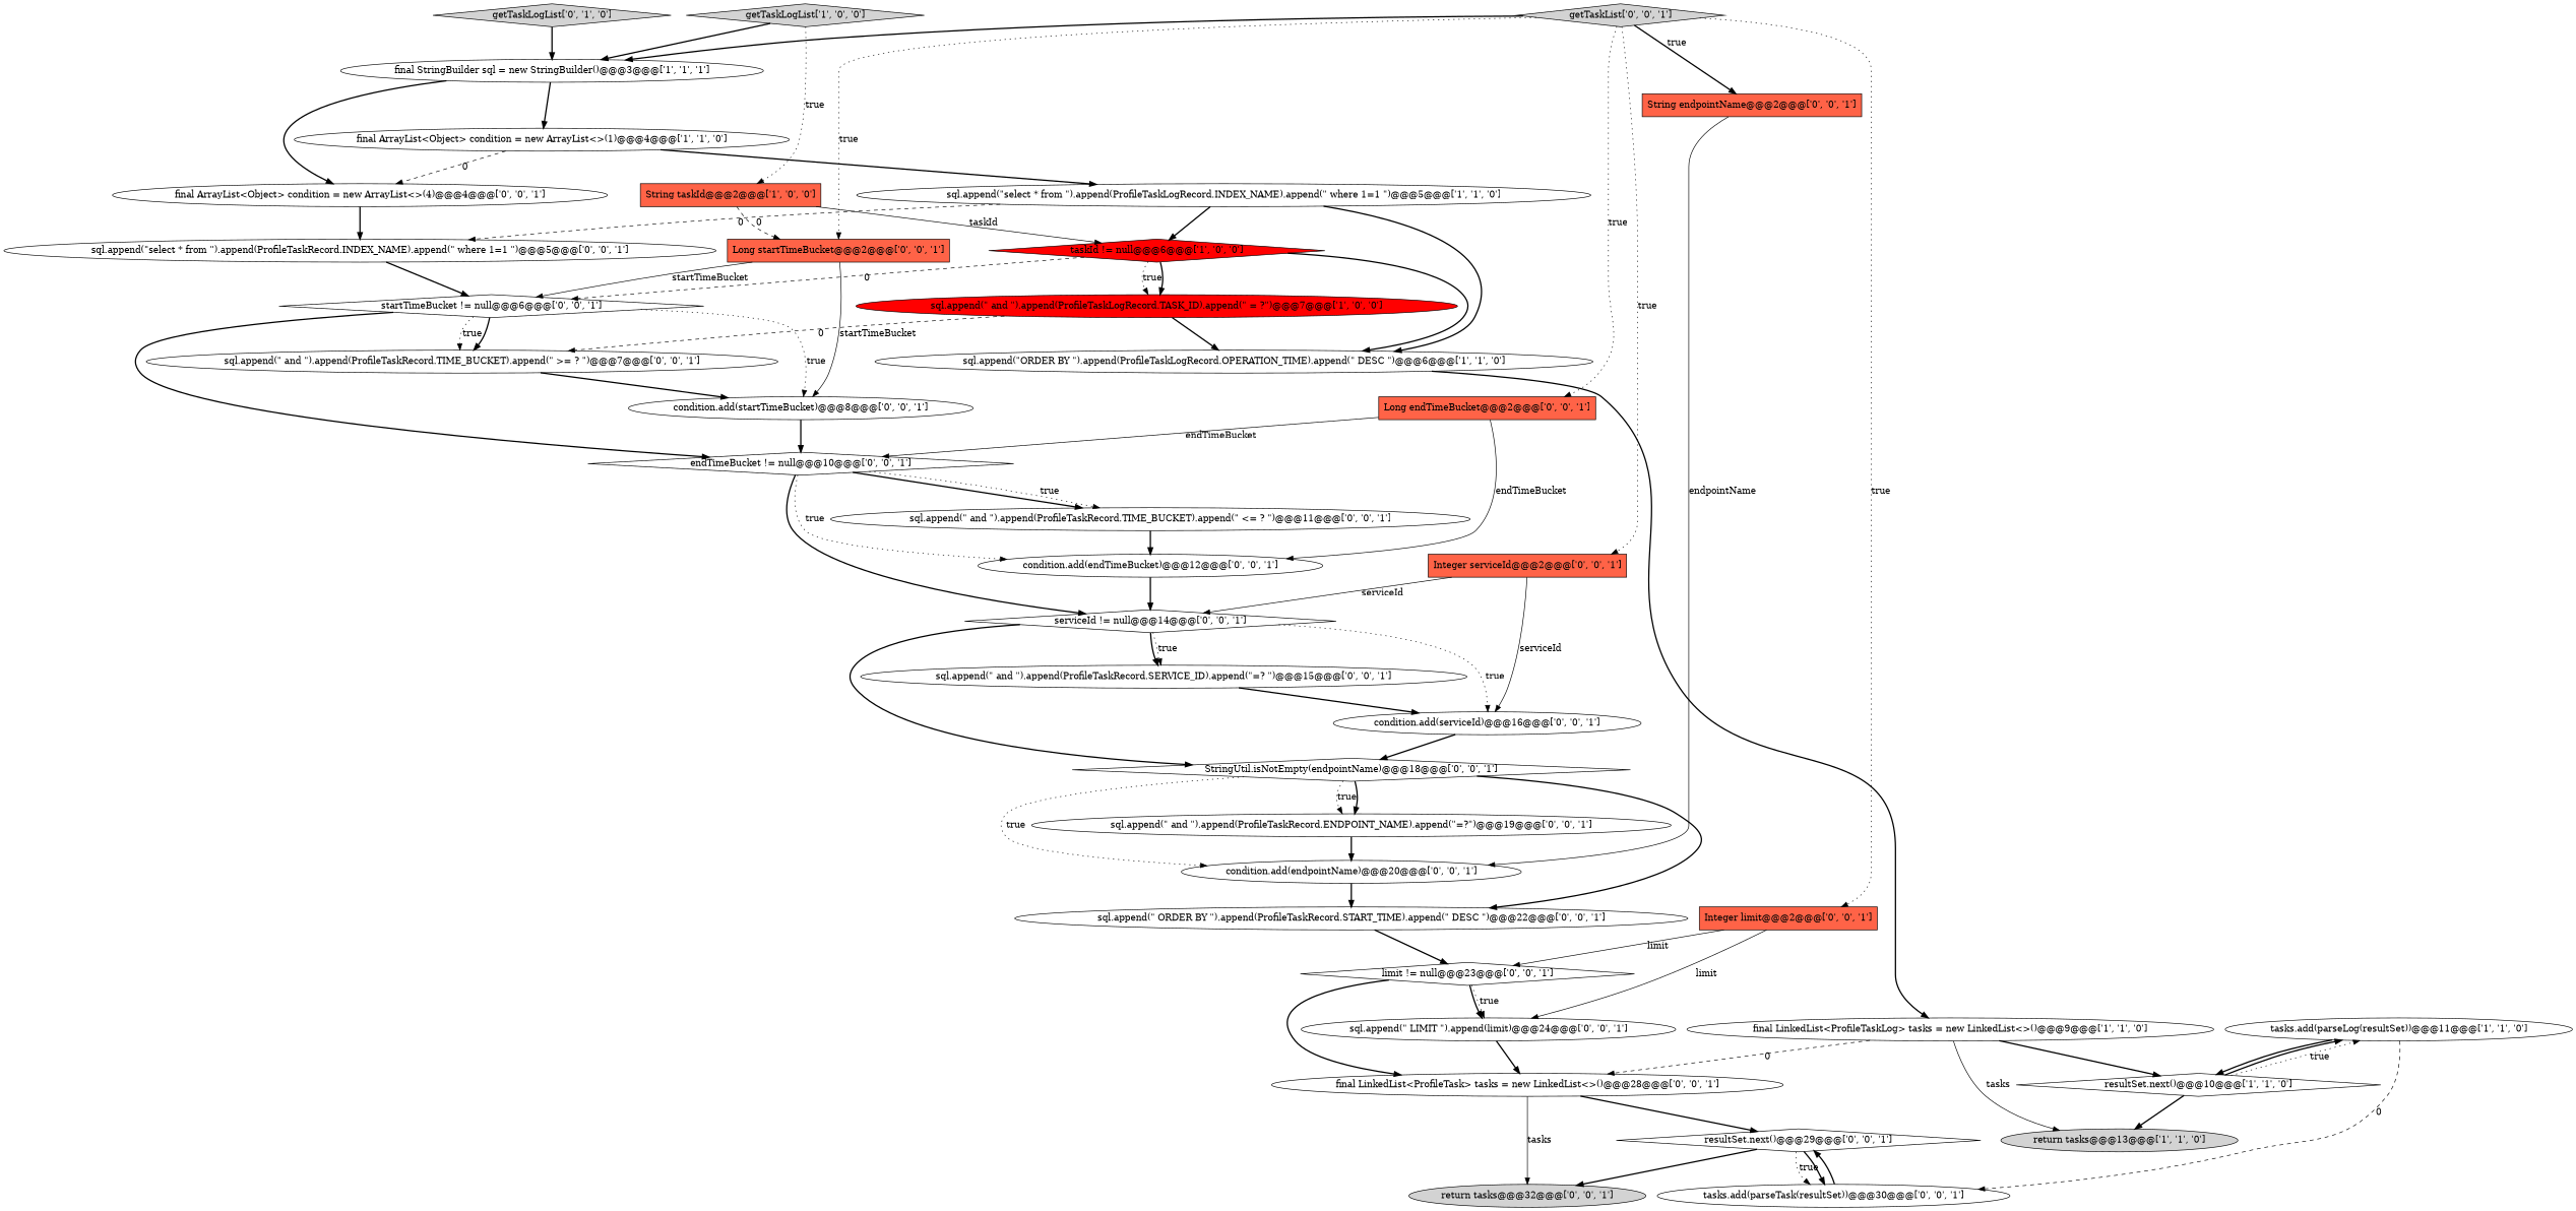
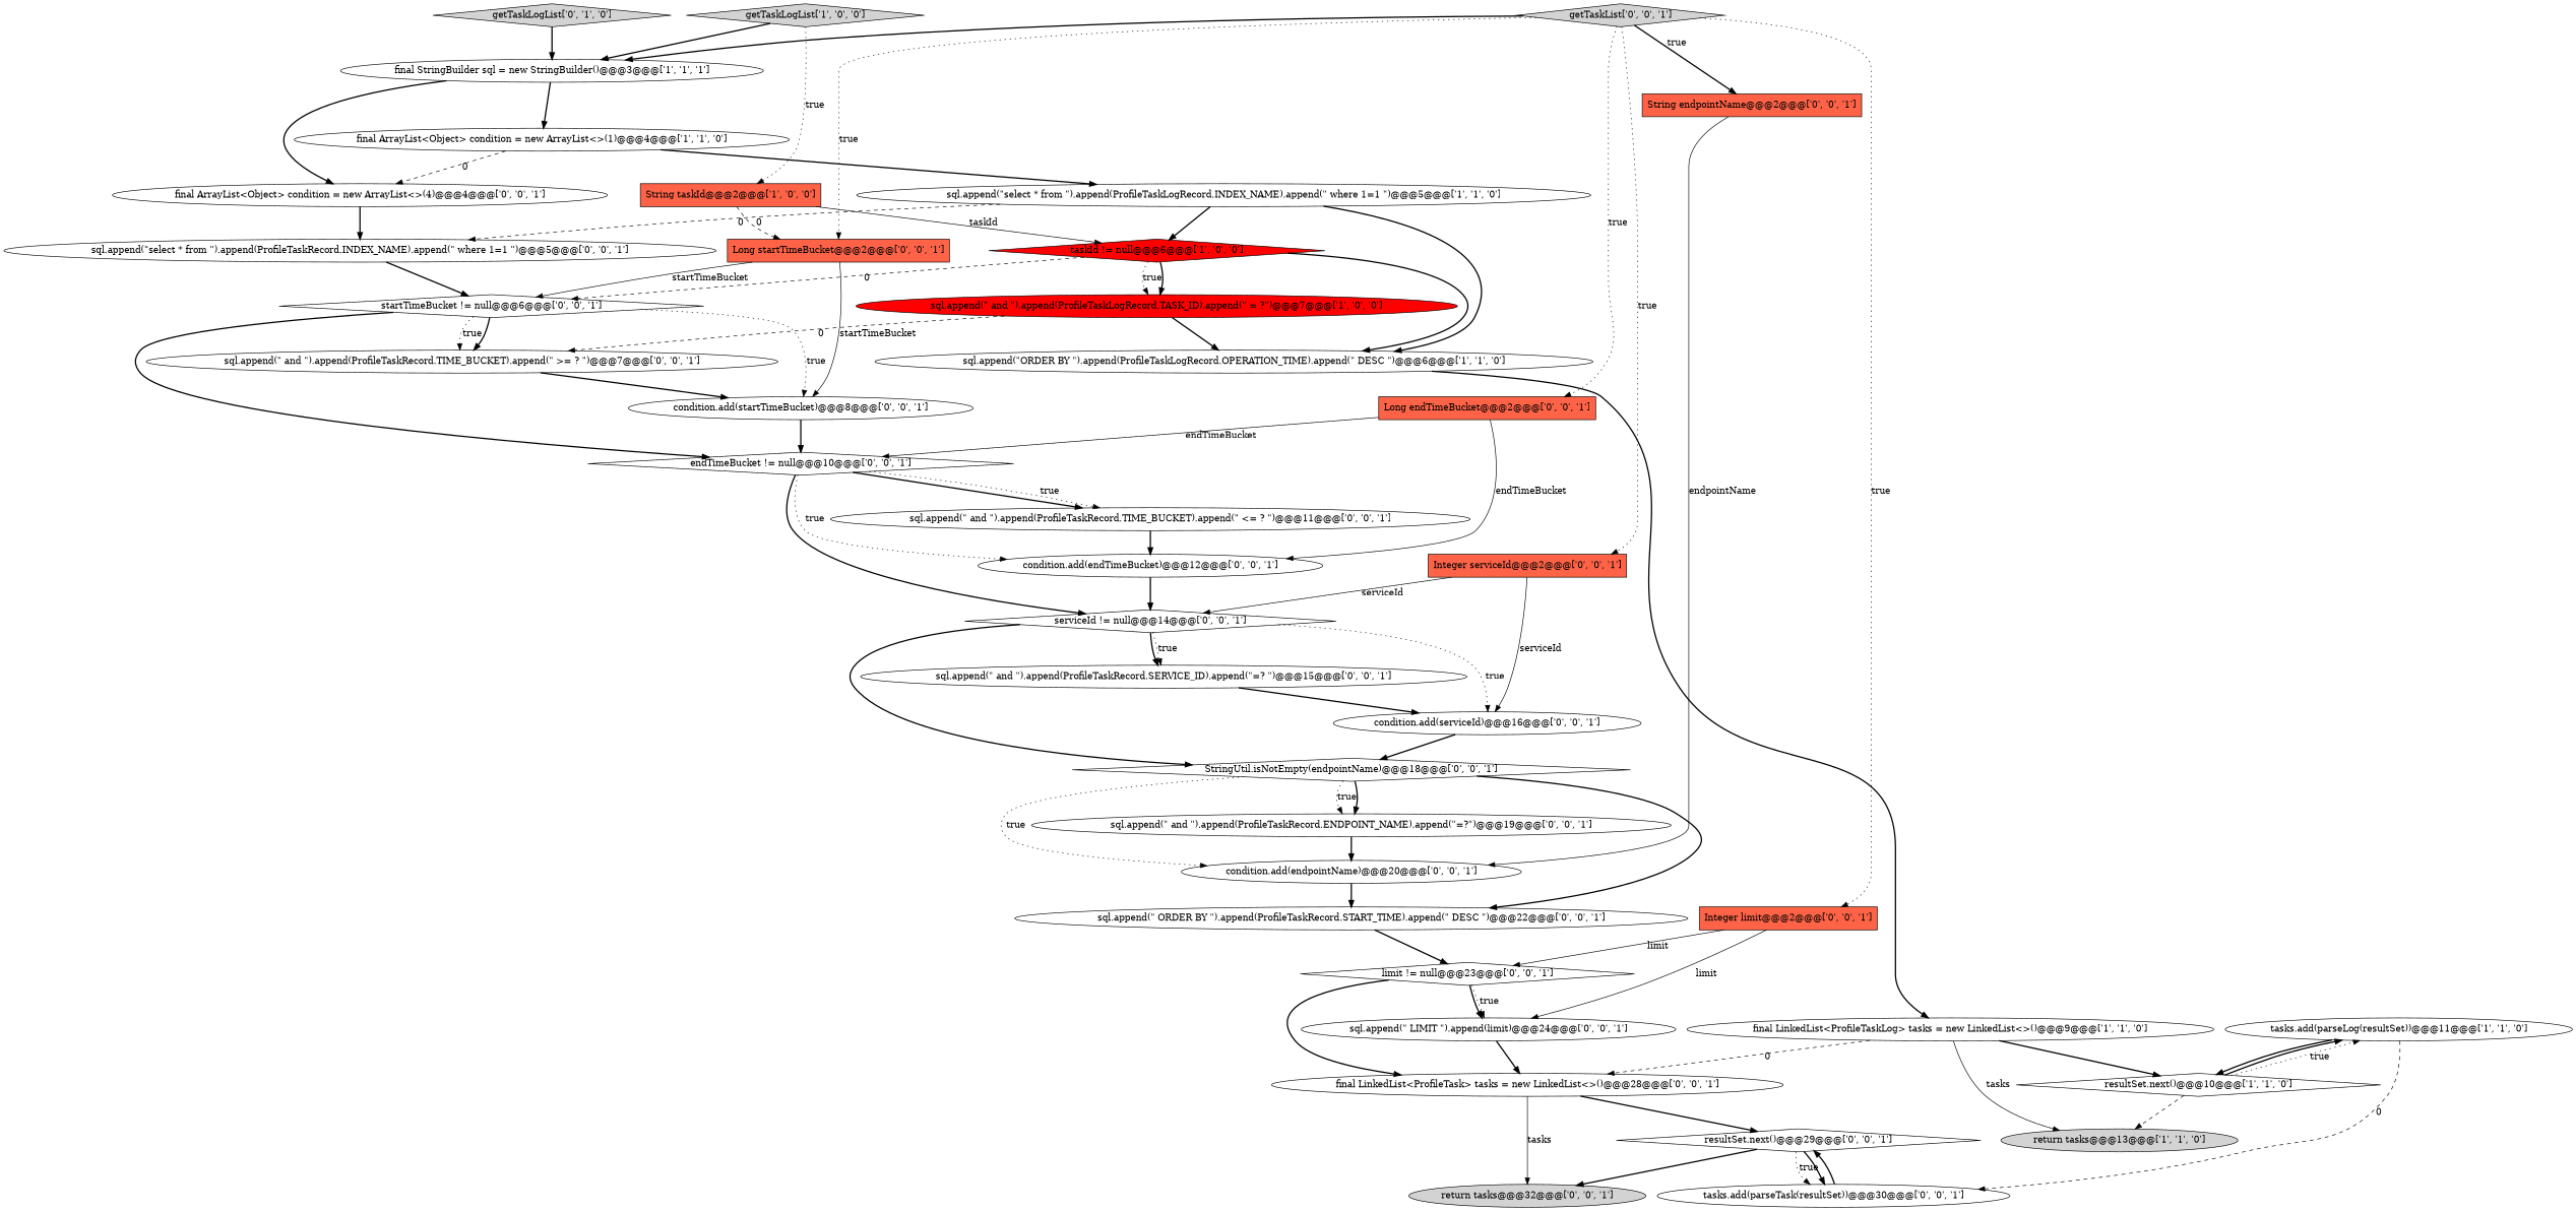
  digraph {
    node [fillcolor=white shape=ellipse style=filled]
    edge [style=bold]
    n1 [label="final LinkedList<ProfileTask> tasks = new LinkedList<>()@@@28@@@['0', '0', '1']"]
    n2 [fillcolor=lightgray label="return tasks@@@32@@@['0', '0', '1']"]
    n3 [label="resultSet.next()@@@29@@@['0', '0', '1']" shape=diamond]
    n4 [label="tasks.add(parseTask(resultSet))@@@30@@@['0', '0', '1']"]
    n5 [label="condition.add(startTimeBucket)@@@8@@@['0', '0', '1']"]
    n6 [label="endTimeBucket != null@@@10@@@['0', '0', '1']" shape=diamond]
    n7 [label="condition.add(endTimeBucket)@@@12@@@['0', '0', '1']"]
    n8 [label="serviceId != null@@@14@@@['0', '0', '1']" shape=diamond]
    n9 [label="sql.append(\" and \").append(ProfileTaskRecord.TIME_BUCKET).append(\" <= ? \")@@@11@@@['0', '0', '1']"]
    n10 [label="final StringBuilder sql = new StringBuilder()@@@3@@@['1', '1', '1']"]
    n11 [label="final ArrayList<Object> condition = new ArrayList<>(4)@@@4@@@['0', '0', '1']"]
    n12 [label="final ArrayList<Object> condition = new ArrayList<>(1)@@@4@@@['1', '1', '0']"]
    n13 [label="sql.append(\"select * from \").append(ProfileTaskRecord.INDEX_NAME).append(\" where 1=1 \")@@@5@@@['0', '0', '1']"]
    n14 [label="sql.append(\"select * from \").append(ProfileTaskLogRecord.INDEX_NAME).append(\" where 1=1 \")@@@5@@@['1', '1', '0']"]
    n15 [label="StringUtil.isNotEmpty(endpointName)@@@18@@@['0', '0', '1']" shape=diamond]
    n16 [label="sql.append(\" and \").append(ProfileTaskRecord.ENDPOINT_NAME).append(\"=?\")@@@19@@@['0', '0', '1']"]
    n17 [label="condition.add(endpointName)@@@20@@@['0', '0', '1']"]
    n18 [label="sql.append(\" ORDER BY \").append(ProfileTaskRecord.START_TIME).append(\" DESC \")@@@22@@@['0', '0', '1']"]
    n19 [label="limit != null@@@23@@@['0', '0', '1']" shape=diamond]
    n20 [fillcolor=tomato label="String endpointName@@@2@@@['0', '0', '1']" shape=box]
    n21 [label="startTimeBucket != null@@@6@@@['0', '0', '1']" shape=diamond]
    n22 [fillcolor=tomato label="String taskId@@@2@@@['1', '0', '0']" shape=box]
    n23 [fillcolor=tomato label="Long startTimeBucket@@@2@@@['0', '0', '1']" shape=box]
    n24 [fillcolor=red label="taskId != null@@@6@@@['1', '0', '0']" shape=diamond]
    n25 [label="sql.append(\"ORDER BY \").append(ProfileTaskLogRecord.OPERATION_TIME).append(\" DESC \")@@@6@@@['1', '1', '0']"]
    n26 [fillcolor=red label="sql.append(\" and \").append(ProfileTaskLogRecord.TASK_ID).append(\" = ?\")@@@7@@@['1', '0', '0']"]
    n27 [label="sql.append(\" and \").append(ProfileTaskRecord.TIME_BUCKET).append(\" >= ? \")@@@7@@@['0', '0', '1']"]
    n28 [label="sql.append(\" LIMIT \").append(limit)@@@24@@@['0', '0', '1']"]
    n29 [label="condition.add(serviceId)@@@16@@@['0', '0', '1']"]
    n30 [label="final LinkedList<ProfileTaskLog> tasks = new LinkedList<>()@@@9@@@['1', '1', '0']"]
    n31 [fillcolor=lightgray label="getTaskLogList['1', '0', '0']" shape=diamond]
    n32 [fillcolor=tomato label="Long endTimeBucket@@@2@@@['0', '0', '1']" shape=box]
    n33 [fillcolor=lightgray label="getTaskLogList['0', '1', '0']" shape=diamond]
    n34 [fillcolor=lightgray label="return tasks@@@13@@@['1', '1', '0']"]
    n35 [fillcolor=lightgray label="getTaskList['0', '0', '1']" shape=diamond]
    n36 [fillcolor=tomato label="Integer serviceId@@@2@@@['0', '0', '1']" shape=box]
    n37 [fillcolor=tomato label="Integer limit@@@2@@@['0', '0', '1']" shape=box]
    n38 [label="resultSet.next()@@@10@@@['1', '1', '0']" shape=diamond]
    n39 [label="tasks.add(parseLog(resultSet))@@@11@@@['1', '1', '0']"]
    n40 [label="sql.append(\" and \").append(ProfileTaskRecord.SERVICE_ID).append(\"=? \")@@@15@@@['0', '0', '1']"]
    n1 -> n2 [label=tasks style=solid]
    n1 -> n3
    n3 -> n2
    n3 -> n4 [label=true style=dotted]
    n3 -> n4
    n4 -> n3
    n5 -> n6
    n6 -> n7 [label=true style=dotted]
    n6 -> n8
    n6 -> n9
    n6 -> n9 [label=true style=dotted]
    n7 -> n8
    n8 -> n15
    n8 -> n29 [label=true style=dotted]
    n8 -> n40
    n8 -> n40 [label=true style=dotted]
    n9 -> n7
    n10 -> n11
    n10 -> n12
    n11 -> n13
    n12 -> n11 [label=0 style=dashed]
    n12 -> n14
    n13 -> n21
    n14 -> n13 [label=0 style=dashed]
    n14 -> n24
    n14 -> n25
    n15 -> n16 [label=true style=dotted]
    n15 -> n16
    n15 -> n17 [label=true style=dotted]
    n15 -> n18
    n16 -> n17
    n17 -> n18
    n18 -> n19
    n19 -> n1
    n19 -> n28
    n19 -> n28 [label=true style=dotted]
    n20 -> n17 [label=endpointName style=solid]
    n21 -> n5 [label=true style=dotted]
    n21 -> n6
    n21 -> n27 [label=true style=dotted]
    n21 -> n27
    n22 -> n23 [label=0 style=dashed]
    n22 -> n24 [label=taskId style=solid]
    n23 -> n5 [label=startTimeBucket style=solid]
    n23 -> n21 [label=startTimeBucket style=solid]
    n24 -> n21 [label=0 style=dashed]
    n24 -> n25
    n24 -> n26 [label=true style=dotted]
    n24 -> n26
    n25 -> n30
    n26 -> n25
    n26 -> n27 [label=0 style=dashed]
    n27 -> n5
    n28 -> n1
    n29 -> n15
    n30 -> n1 [label=0 style=dashed]
    n30 -> n34 [label=tasks style=solid]
    n30 -> n38
    n31 -> n10
    n31 -> n22 [label=true style=dotted]
    n32 -> n6 [label=endTimeBucket style=solid]
    n32 -> n7 [label=endTimeBucket style=solid]
    n33 -> n10
    n35 -> n10
    n35 -> n20 [label=true]
    n35 -> n23 [label=true style=dotted]
    n35 -> n32 [label=true style=dotted]
    n35 -> n36 [label=true style=dotted]
    n35 -> n37 [label=true style=dotted]
    n36 -> n8 [label=serviceId style=solid]
    n36 -> n29 [label=serviceId style=solid]
    n37 -> n19 [label=limit style=solid]
    n37 -> n28 [label=limit style=solid]
-   n38 -> n34
+   n38 -> n34 [style=dashed]
    n38 -> n39 [label=true style=dotted]
    n38 -> n39
    n39 -> n4 [label=0 style=dashed]
    n39 -> n38
    n40 -> n29
  }
